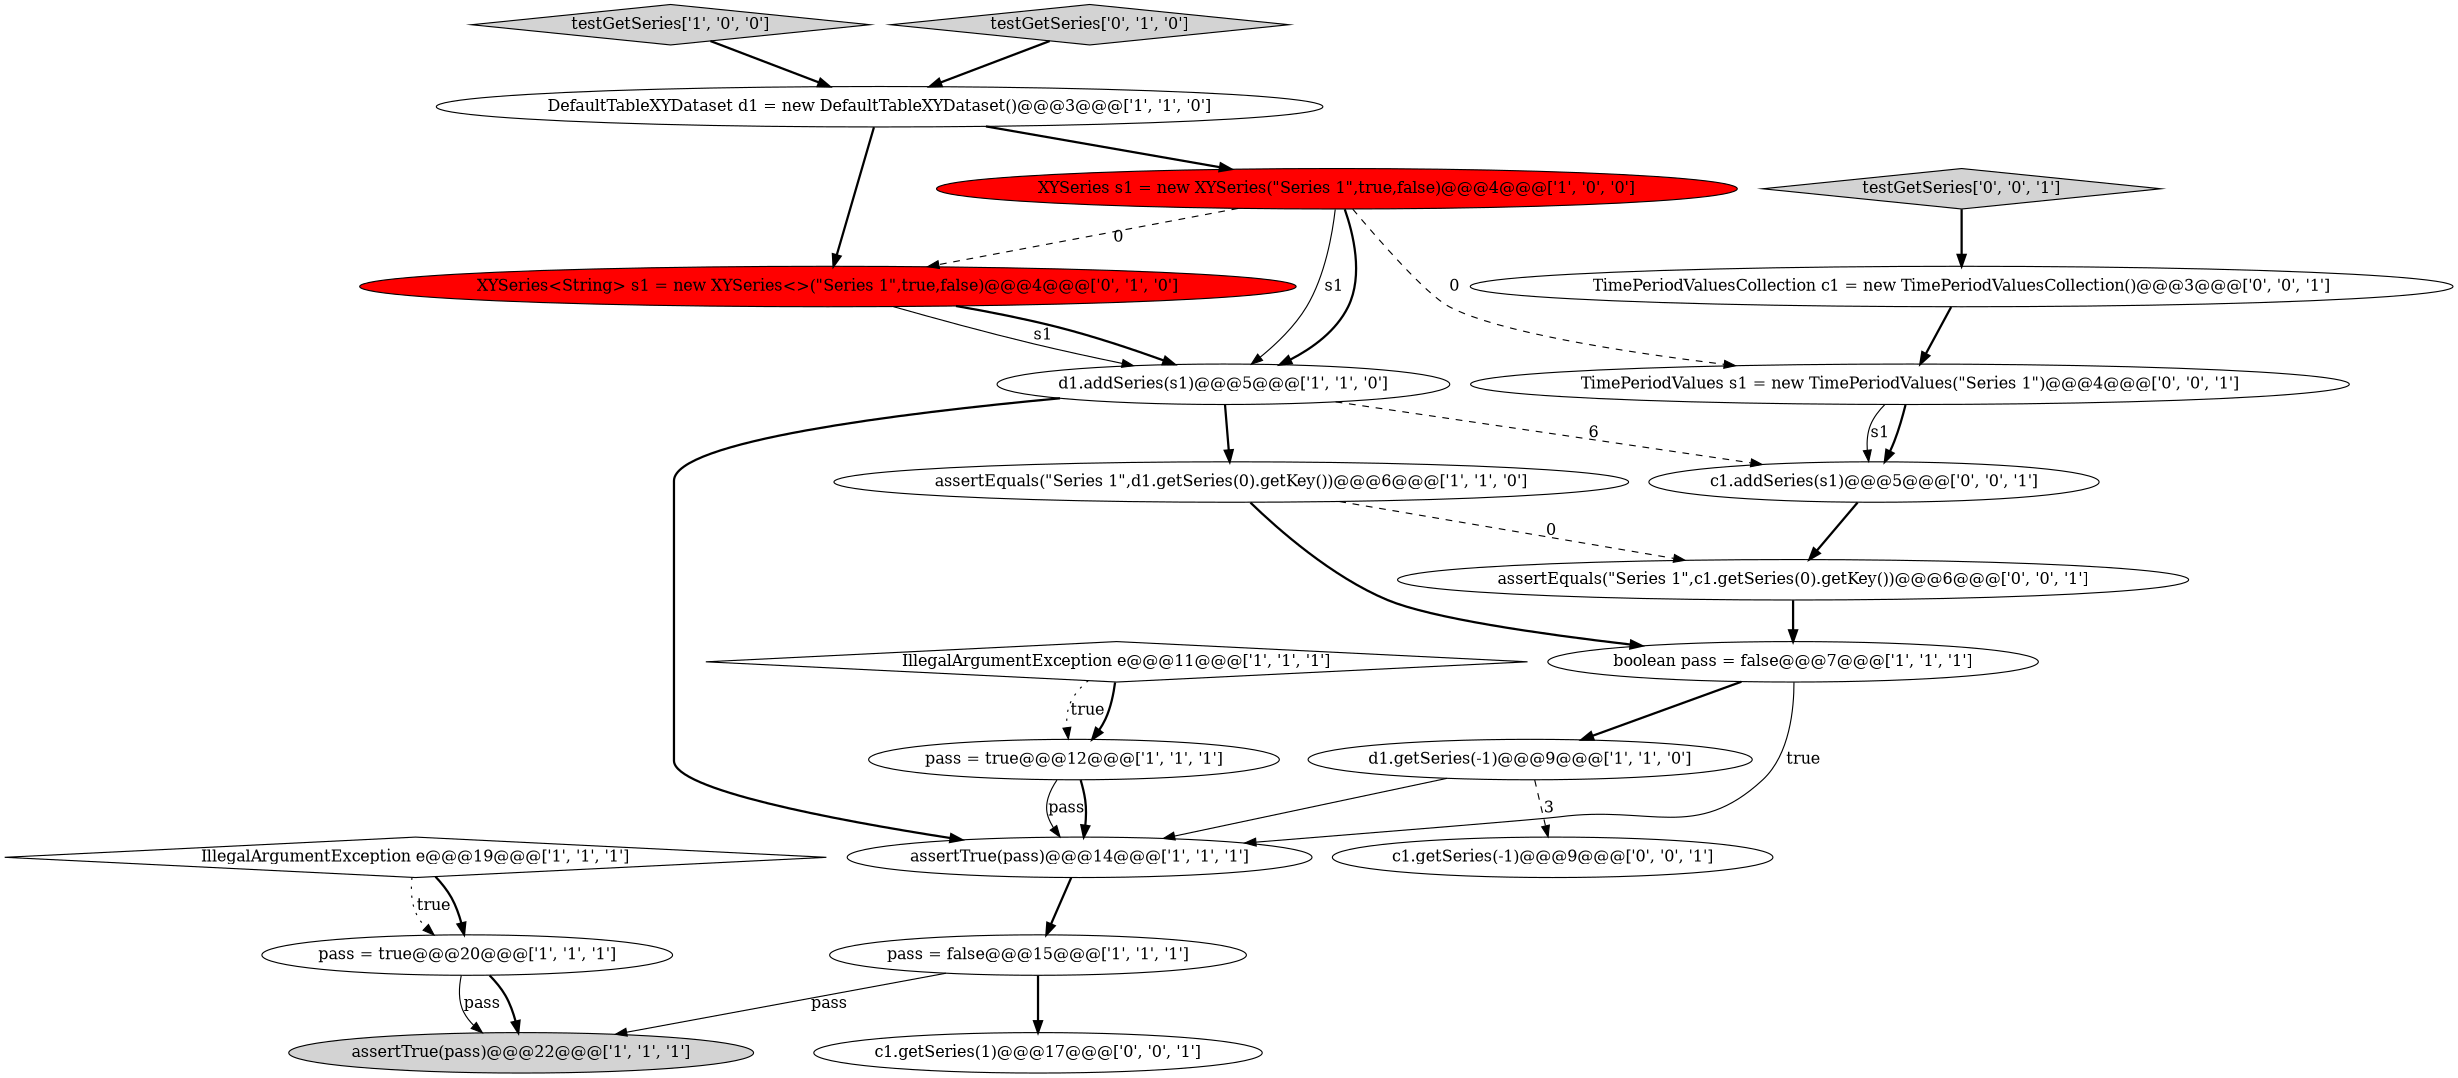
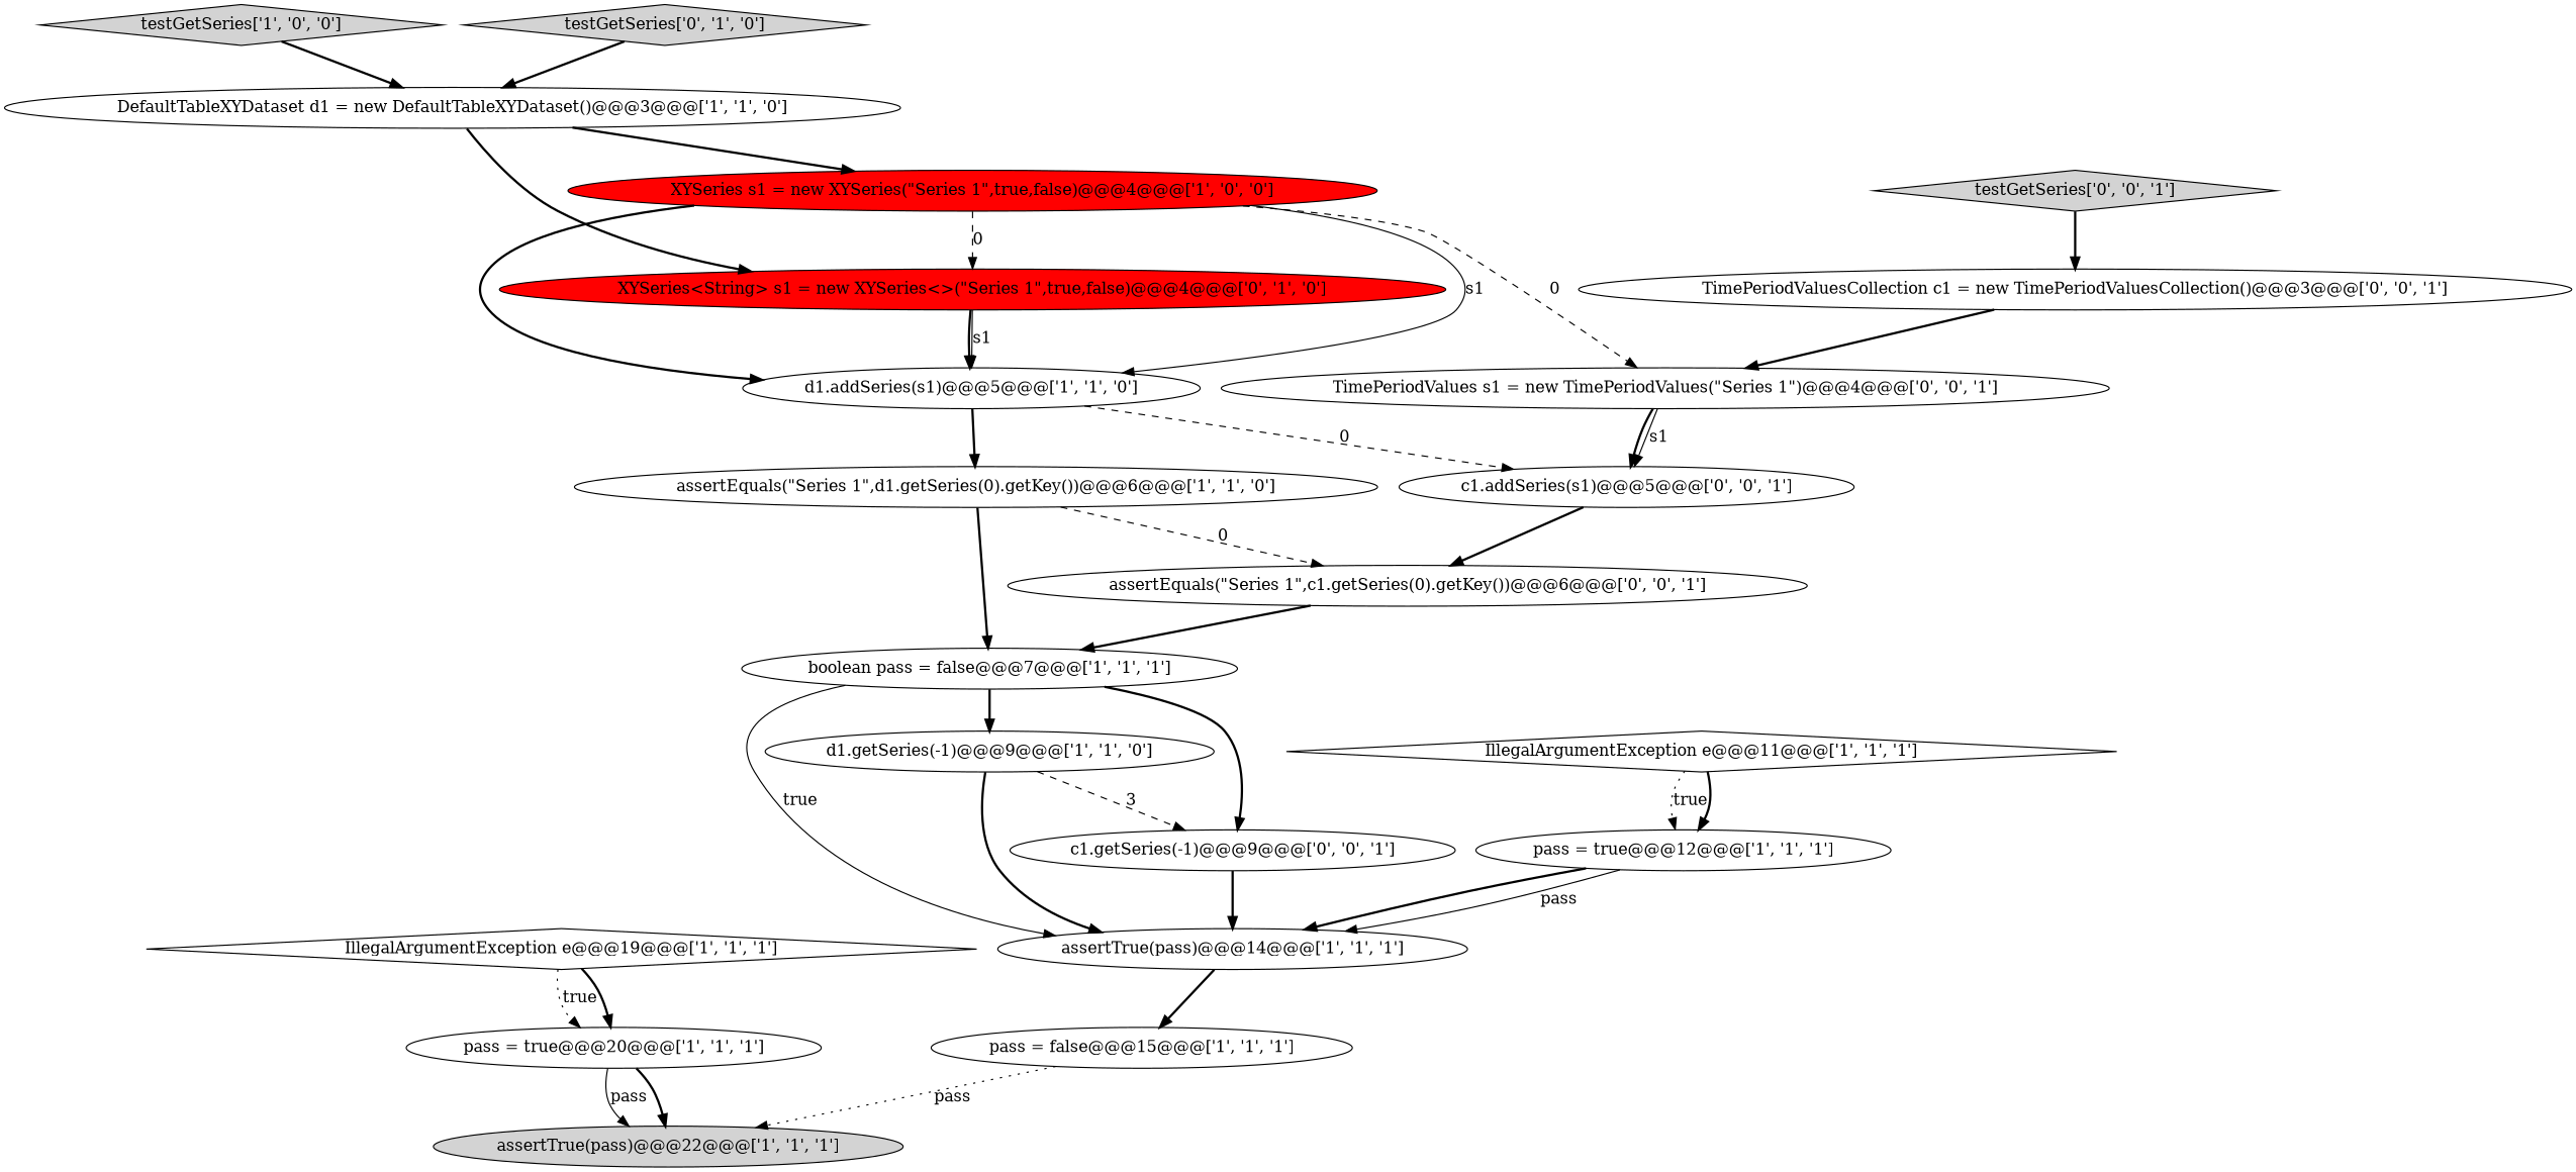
  digraph {
    node [fillcolor=white shape=ellipse style=filled]
    edge [style=bold]
    n1 [label="TimePeriodValuesCollection c1 = new TimePeriodValuesCollection()@@@3@@@['0', '0', '1']"]
    n2 [label="TimePeriodValues s1 = new TimePeriodValues(\"Series 1\")@@@4@@@['0', '0', '1']"]
    n3 [label="c1.addSeries(s1)@@@5@@@['0', '0', '1']"]
    n4 [fillcolor=red label="XYSeries<String> s1 = new XYSeries<>(\"Series 1\",true,false)@@@4@@@['0', '1', '0']"]
    n5 [label="d1.addSeries(s1)@@@5@@@['1', '1', '0']"]
    n6 [label="assertEquals(\"Series 1\",d1.getSeries(0).getKey())@@@6@@@['1', '1', '0']"]
    n7 [label="assertEquals(\"Series 1\",c1.getSeries(0).getKey())@@@6@@@['0', '0', '1']"]
    n8 [label="IllegalArgumentException e@@@19@@@['1', '1', '1']" shape=diamond]
    n9 [label="pass = true@@@20@@@['1', '1', '1']"]
    n10 [fillcolor=lightgray label="assertTrue(pass)@@@22@@@['1', '1', '1']"]
    n11 [fillcolor=lightgray label="testGetSeries['1', '0', '0']" shape=diamond]
    n12 [label="DefaultTableXYDataset d1 = new DefaultTableXYDataset()@@@3@@@['1', '1', '0']"]
    n13 [fillcolor=red label="XYSeries s1 = new XYSeries(\"Series 1\",true,false)@@@4@@@['1', '0', '0']"]
-   n14 [label="c1.getSeries(1)@@@17@@@['0', '0', '1']"]
    n15 [label="boolean pass = false@@@7@@@['1', '1', '1']"]
    n16 [label="assertTrue(pass)@@@14@@@['1', '1', '1']"]
    n17 [label="d1.getSeries(-1)@@@9@@@['1', '1', '0']"]
    n18 [label="c1.getSeries(-1)@@@9@@@['0', '0', '1']"]
    n19 [label="pass = false@@@15@@@['1', '1', '1']"]
    n20 [label="IllegalArgumentException e@@@11@@@['1', '1', '1']" shape=diamond]
    n21 [label="pass = true@@@12@@@['1', '1', '1']"]
    n22 [fillcolor=lightgray label="testGetSeries['0', '1', '0']" shape=diamond]
    n23 [fillcolor=lightgray label="testGetSeries['0', '0', '1']" shape=diamond]
    n1 -> n2
    n2 -> n3
    n2 -> n3 [label=s1 style=solid]
    n3 -> n7
    n4 -> n5
    n4 -> n5 [label=s1 style=solid]
-   n5 -> n3 [label=6 style=dashed]
+   n5 -> n3 [label=0 style=dashed]
    n5 -> n6
    n6 -> n7 [label=0 style=dashed]
    n6 -> n15
    n7 -> n15
    n8 -> n9 [label=true style=dotted]
    n8 -> n9
    n9 -> n10
    n9 -> n10 [label=pass style=solid]
    n11 -> n12
    n12 -> n4
    n12 -> n13
    n13 -> n2 [label=0 style=dashed]
    n13 -> n4 [label=0 style=dashed]
    n13 -> n5 [label=s1 style=solid]
    n13 -> n5
    n15 -> n16 [label=true style=solid]
    n15 -> n17
+   n15 -> n18
    n16 -> n19
-   n17 -> n16 [style=solid]
+   n17 -> n16
    n17 -> n18 [label=3 style=dashed]
-   n5 -> n16
-   n19 -> n10 [label=pass style=solid]
-   n19 -> n14
+   n18 -> n16
+   n19 -> n10 [label=pass style=dotted]
    n20 -> n21 [label=true style=dotted]
    n20 -> n21
    n21 -> n16 [label=pass style=solid]
    n21 -> n16
    n22 -> n12
    n23 -> n1
  }
